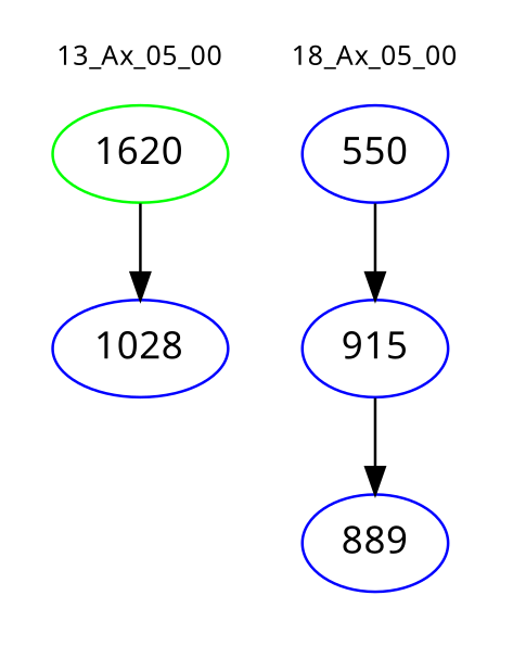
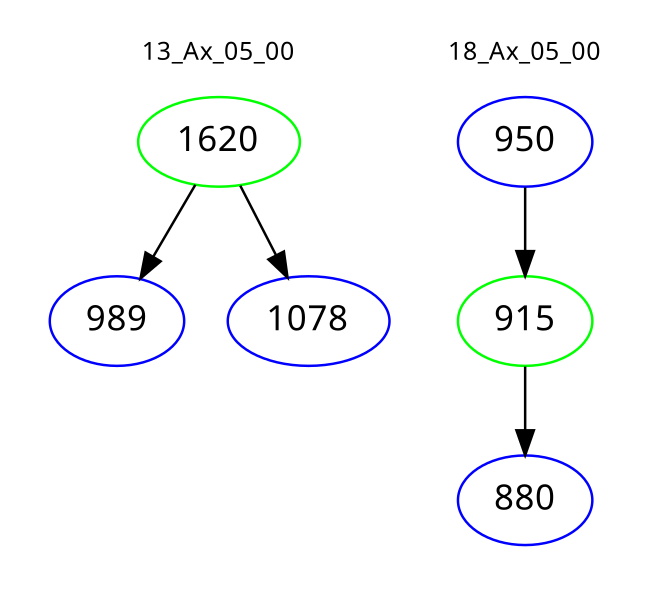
  digraph {
    fontname="Noto Sans"
    node [color=blue fontname="Noto Sans"]
    edge [color=black fontname="Noto Sans"]
    n1 [color=green label=1620]
-   n3 [label=1028]
-   n4 [label=915]
-   n5 [label=889]
-   n6 [label=550]
+   n2 [label=989]
+   n3 [label=1078]
+   n4 [color=green label=915]
+   n5 [label=880]
+   n6 [label=950]
    subgraph cluster_1 {
      color=white
      fontsize=10
      label="13_Ax_05_00"
      n1
+     n2
      n3
    }
    subgraph cluster_2 {
      color=white
      fontsize=10
      label="18_Ax_05_00"
      n4
      n5
      n6
    }
+   n1 -> n2
    n1 -> n3
    n4 -> n5
    n6 -> n4
  }
